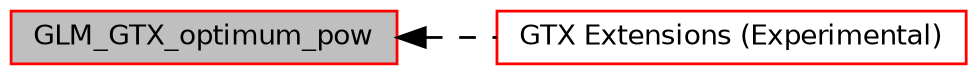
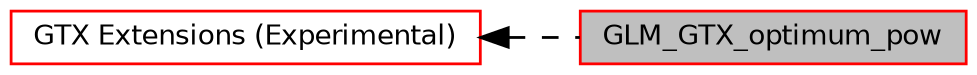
  digraph {
    rankdir=LR
    node [color=red fontname=Helvetica fontsize=10 shape=box style=filled]
    n1 [fillcolor=white height=0.2 label="GTX Extensions (Experimental)" width=0.4]
    n2 [fillcolor=grey75 fontcolor=black height=0.2 label=GLM_GTX_optimum_pow width=0.4]
-   n2 -> n1 [dir=back fontname=Helvetica fontsize=10 labelfontname=Helvetica labelfontsize=10 shape=plaintext style=dashed color=black]
+   n1 -> n2 [dir=back fontname=Helvetica fontsize=10 labelfontname=Helvetica labelfontsize=10 shape=plaintext style=dashed color=black]
  }
